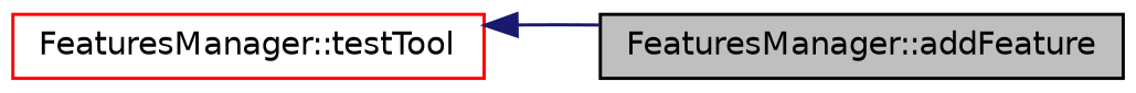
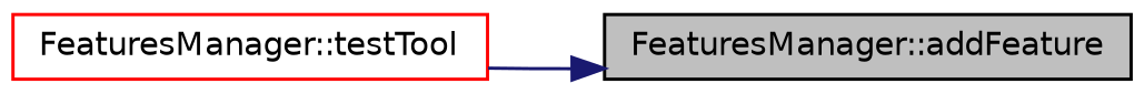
  digraph {
    rankdir=RL
    node [fontname=Helvetica fontsize=10 shape=record style=filled]
    n1 [color=black fillcolor=grey75 fontcolor=black height=0.2 label="FeaturesManager::addFeature" width=0.4]
    n2 [color=red fillcolor=white height=0.2 label="FeaturesManager::testTool" width=0.4]
-   n2 -> n1 [color=midnightblue dir=back fontname=Helvetica fontsize=10 labelfontname=Helvetica labelfontsize=10 style=solid]
+   n1 -> n2 [color=midnightblue dir=back fontname=Helvetica fontsize=10 labelfontname=Helvetica labelfontsize=10 style=solid]
  }
